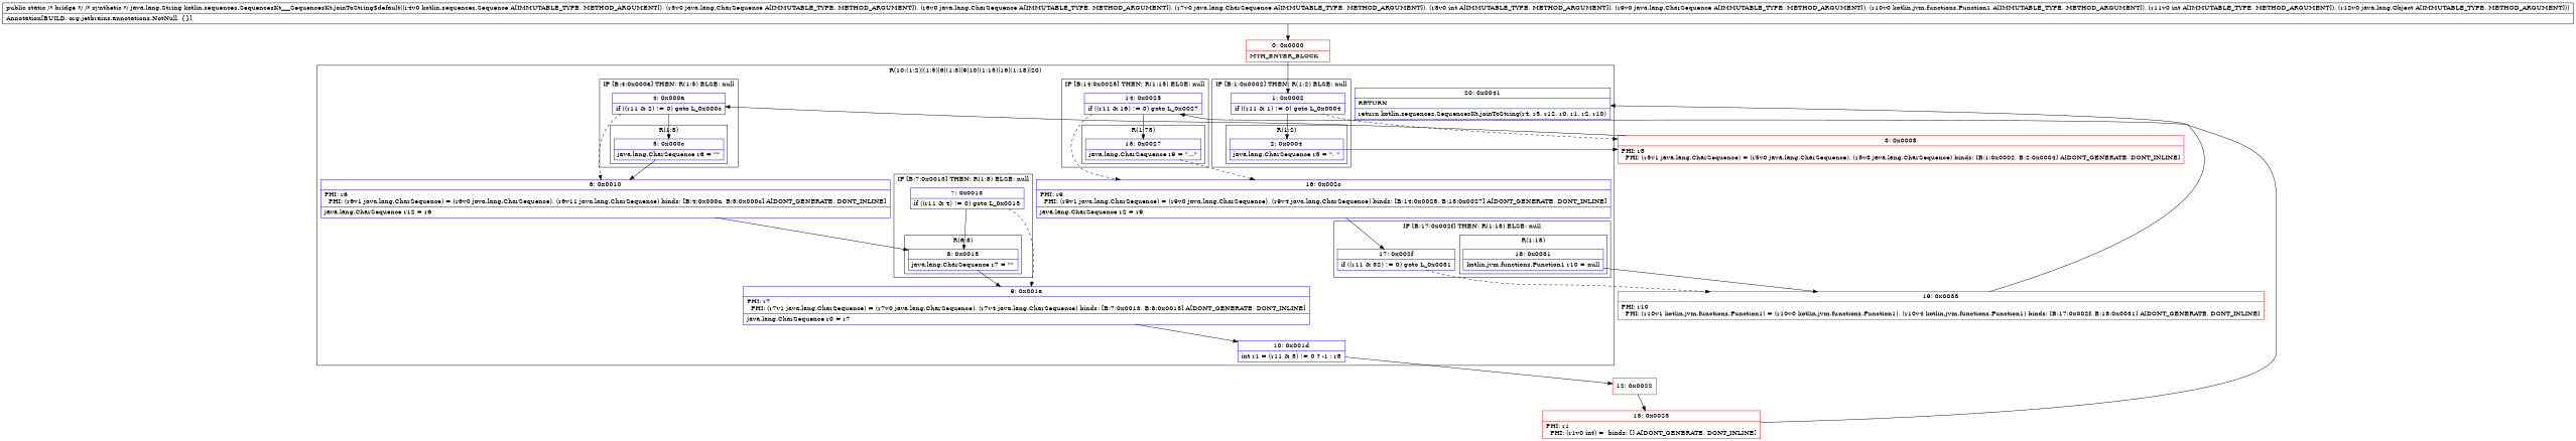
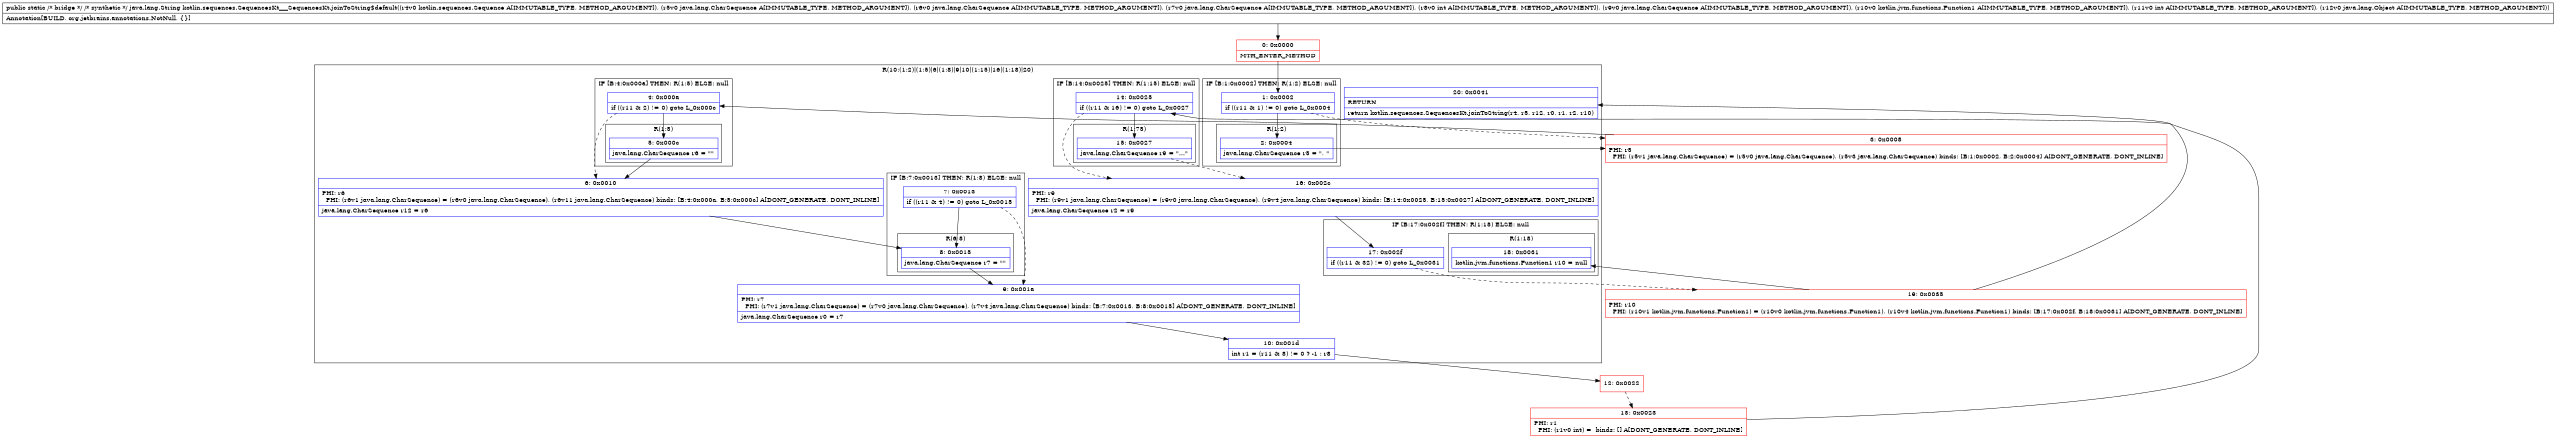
  digraph {
    node [color=blue shape=record]
    n1 [label="{2\:\ 0x0004|java.lang.CharSequence r5 = \", \"\l}"]
    n2 [label="{1\:\ 0x0002|if ((r11 & 1) != 0) goto L_0x0004\l}"]
    n3 [label="{5\:\ 0x000c|java.lang.CharSequence r6 = \"\"\l}"]
    n4 [label="{4\:\ 0x000a|if ((r11 & 2) != 0) goto L_0x000c\l}"]
    n5 [label="{8\:\ 0x0015|java.lang.CharSequence r7 = \"\"\l}"]
    n6 [label="{7\:\ 0x0013|if ((r11 & 4) != 0) goto L_0x0015\l}"]
    n7 [label="{15\:\ 0x0027|java.lang.CharSequence r9 = \"...\"\l}"]
    n8 [label="{14\:\ 0x0025|if ((r11 & 16) != 0) goto L_0x0027\l}"]
    n9 [label="{18\:\ 0x0031|kotlin.jvm.functions.Function1 r10 = null\l}"]
    n10 [label="{17\:\ 0x002f|if ((r11 & 32) != 0) goto L_0x0031\l}"]
    n11 [label="{6\:\ 0x0010|PHI: r6 \l  PHI: (r6v1 java.lang.CharSequence) = (r6v0 java.lang.CharSequence), (r6v11 java.lang.CharSequence) binds: [B:4:0x000a, B:5:0x000c] A[DONT_GENERATE, DONT_INLINE]\l|java.lang.CharSequence r12 = r6\l}"]
    n12 [label="{9\:\ 0x001a|PHI: r7 \l  PHI: (r7v1 java.lang.CharSequence) = (r7v0 java.lang.CharSequence), (r7v4 java.lang.CharSequence) binds: [B:7:0x0013, B:8:0x0015] A[DONT_GENERATE, DONT_INLINE]\l|java.lang.CharSequence r0 = r7\l}"]
    n13 [label="{10\:\ 0x001d|int r1 = (r11 & 8) != 0 ? \-1 : r8\l}"]
    n14 [label="{16\:\ 0x002c|PHI: r9 \l  PHI: (r9v1 java.lang.CharSequence) = (r9v0 java.lang.CharSequence), (r9v4 java.lang.CharSequence) binds: [B:14:0x0025, B:15:0x0027] A[DONT_GENERATE, DONT_INLINE]\l|java.lang.CharSequence r2 = r9\l}"]
    n15 [label="{20\:\ 0x0041|RETURN\l|return kotlin.sequences.SequencesKt.joinToString(r4, r5, r12, r0, r1, r2, r10)\l}"]
    n16 [color=red label="{3\:\ 0x0008|PHI: r5 \l  PHI: (r5v1 java.lang.CharSequence) = (r5v0 java.lang.CharSequence), (r5v3 java.lang.CharSequence) binds: [B:1:0x0002, B:2:0x0004] A[DONT_GENERATE, DONT_INLINE]\l}"]
    n17 [color=red label="{19\:\ 0x0035|PHI: r10 \l  PHI: (r10v1 kotlin.jvm.functions.Function1) = (r10v0 kotlin.jvm.functions.Function1), (r10v4 kotlin.jvm.functions.Function1) binds: [B:17:0x002f, B:18:0x0031] A[DONT_GENERATE, DONT_INLINE]\l}"]
    n18 [color=red label="{12\:\ 0x0022}"]
    n19 [color=red label="{13\:\ 0x0023|PHI: r1 \l  PHI: (r1v0 int) =  binds: [] A[DONT_GENERATE, DONT_INLINE]\l}"]
-   n20 [color=red label="{0\:\ 0x0000|MTH_ENTER_BLOCK\l}"]
+   n20 [color=red label="{0\:\ 0x0000|MTH_ENTER_METHOD\l}"]
    n21 [label="{public static \/* bridge *\/ \/* synthetic *\/ java.lang.String kotlin.sequences.SequencesKt___SequencesKt.joinToString$default((r4v0 kotlin.sequences.Sequence A[IMMUTABLE_TYPE, METHOD_ARGUMENT]), (r5v0 java.lang.CharSequence A[IMMUTABLE_TYPE, METHOD_ARGUMENT]), (r6v0 java.lang.CharSequence A[IMMUTABLE_TYPE, METHOD_ARGUMENT]), (r7v0 java.lang.CharSequence A[IMMUTABLE_TYPE, METHOD_ARGUMENT]), (r8v0 int A[IMMUTABLE_TYPE, METHOD_ARGUMENT]), (r9v0 java.lang.CharSequence A[IMMUTABLE_TYPE, METHOD_ARGUMENT]), (r10v0 kotlin.jvm.functions.Function1 A[IMMUTABLE_TYPE, METHOD_ARGUMENT]), (r11v0 int A[IMMUTABLE_TYPE, METHOD_ARGUMENT]), (r12v0 java.lang.Object A[IMMUTABLE_TYPE, METHOD_ARGUMENT]))  | Annotation[BUILD, org.jetbrains.annotations.NotNull, \{\}]\l}" color=""]
    subgraph cluster_1 {
      label="R(10:(1:2)|(1:5)|6|(1:8)|9|10|(1:15)|16|(1:18)|20)"
      n11
      n12
      n13
      n14
      n15
      subgraph cluster_2 {
        label="IF [B:1:0x0002] THEN: R(1:2) ELSE: null"
        n2
        subgraph cluster_3 {
          label="R(1:2)"
          n1
        }
      }
      subgraph cluster_4 {
        label="IF [B:4:0x000a] THEN: R(1:5) ELSE: null"
        n4
        subgraph cluster_5 {
          label="R(1:5)"
          n3
        }
      }
      subgraph cluster_6 {
        label="IF [B:7:0x0013] THEN: R(1:8) ELSE: null"
        n6
        subgraph cluster_7 {
          label="R(6:8)"
          n5
        }
      }
      subgraph cluster_8 {
        label="IF [B:14:0x0025] THEN: R(1:15) ELSE: null"
        n8
        subgraph cluster_9 {
          label="R(1:75)"
          n7
        }
      }
      subgraph cluster_10 {
        label="IF [B:17:0x002f] THEN: R(1:18) ELSE: null"
        n10
        subgraph cluster_11 {
          label="R(1:18)"
          n9
        }
      }
    }
    n1 -> n16
    n2 -> n1
    n2 -> n16 [style=dashed]
    n3 -> n11
    n4 -> n3
    n4 -> n11 [style=dashed]
    n5 -> n12
    n6 -> n5
    n6 -> n12 [style=dashed]
    n7 -> n14 [style=dashed]
    n8 -> n7
    n8 -> n14 [style=dashed]
-   n9 -> n17
+   n17 -> n9
    n10 -> n17 [style=dashed]
    n11 -> n5
    n12 -> n13
    n13 -> n18
    n14 -> n10
    n16 -> n4
    n17 -> n15
-   n18 -> n19
+   n18 -> n19 [style=dashed]
    n19 -> n8
    n20 -> n2
    n21 -> n20
  }
